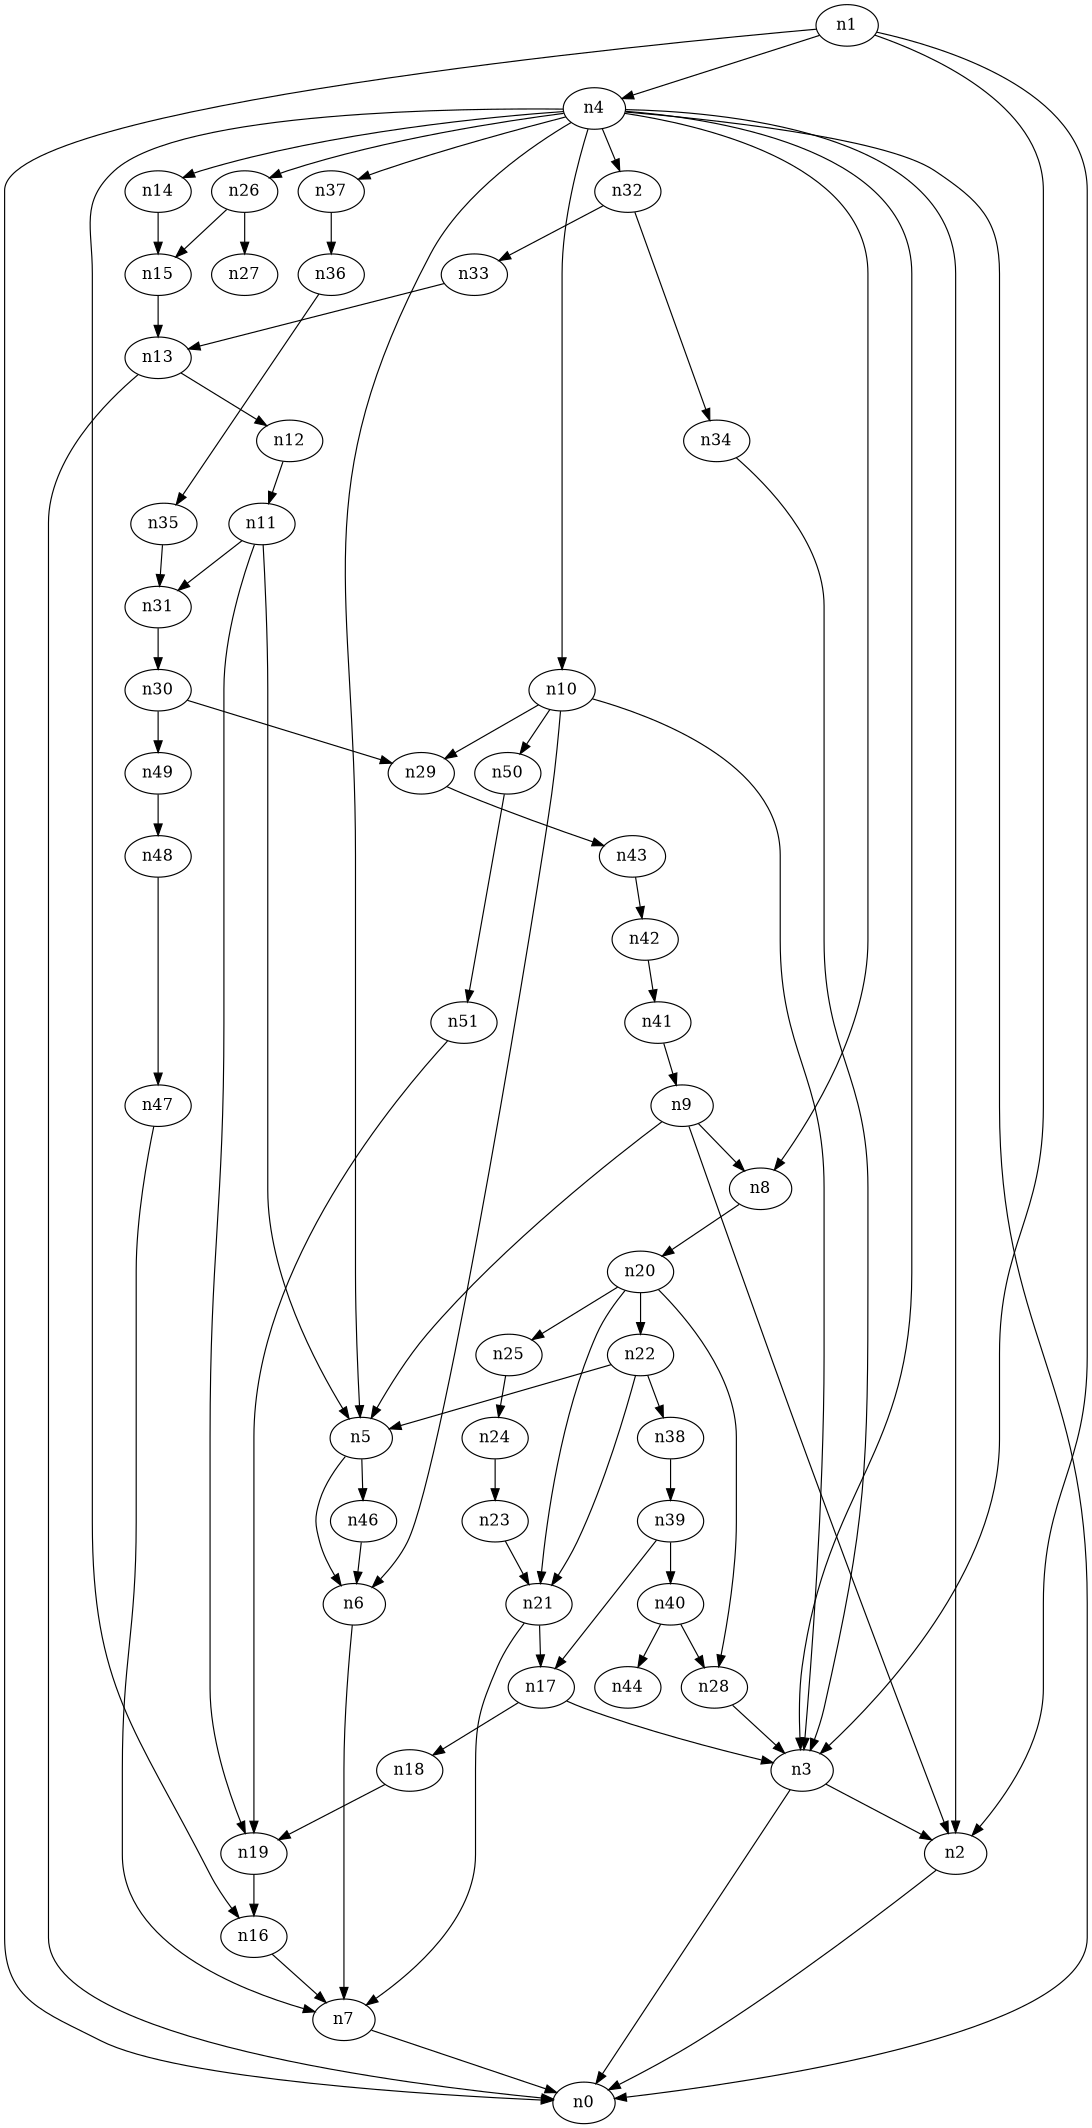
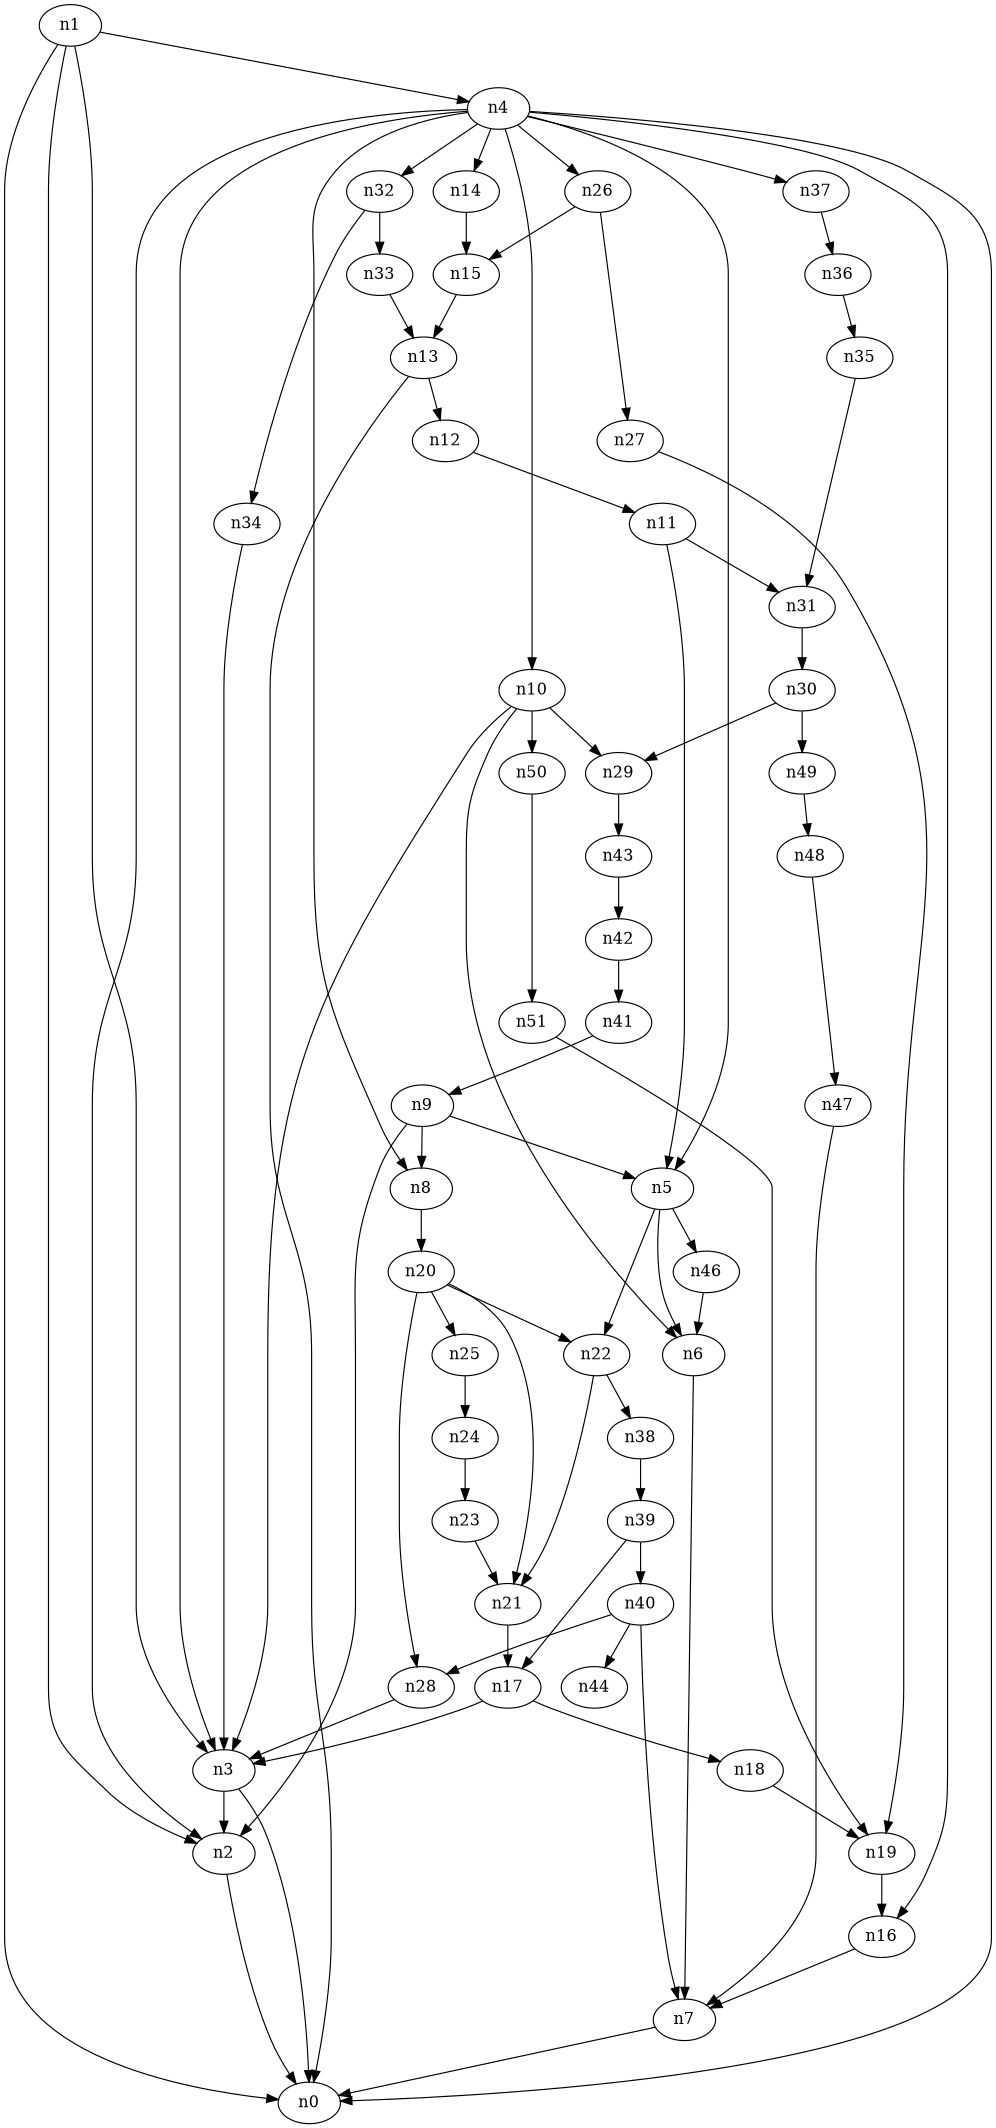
  digraph {
    n1
    n0
    n2
    n3
    n4
    n5
    n8
    n10
    n14
    n16
    n26
    n32
    n37
    n6
    n46
    n20
    n29
    n50
    n15
    n7
    n27
    n33
    n34
    n36
    n21
    n22
    n25
    n28
    n43
    n51
    n13
    n19
    n35
    n17
    n38
    n24
    n9
    n42
    n11
    n31
    n30
    n49
    n12
    n18
    n39
    n23
    n40
    n41
    n48
    n47
    n44
    n1 -> n0
    n1 -> n2
    n1 -> n3
    n1 -> n4
    n2 -> n0
    n3 -> n0
    n3 -> n2
    n4 -> n0
    n4 -> n2
    n4 -> n3
    n4 -> n5
    n4 -> n8
    n4 -> n10
    n4 -> n14
    n4 -> n16
    n4 -> n26
    n4 -> n32
    n4 -> n37
    n5 -> n6
    n5 -> n46
    n8 -> n20
    n10 -> n3
    n10 -> n6
    n10 -> n29
    n10 -> n50
    n14 -> n15
    n16 -> n7
    n26 -> n15
    n26 -> n27
    n32 -> n33
    n32 -> n34
    n37 -> n36
    n6 -> n7
    n46 -> n6
    n20 -> n21
    n20 -> n22
    n20 -> n25
    n20 -> n28
    n29 -> n43
    n50 -> n51
    n15 -> n13
    n7 -> n0
-   n11 -> n19
+   n27 -> n19
    n33 -> n13
    n34 -> n3
    n36 -> n35
    n21 -> n17
-   n22 -> n5
+   n5 -> n22
    n22 -> n21
    n22 -> n38
    n25 -> n24
    n28 -> n3
    n43 -> n42
    n51 -> n19
    n13 -> n0
    n13 -> n12
    n19 -> n16
    n35 -> n31
    n17 -> n3
    n17 -> n18
    n38 -> n39
    n24 -> n23
    n9 -> n2
    n9 -> n5
    n9 -> n8
    n42 -> n41
    n11 -> n5
    n11 -> n31
    n31 -> n30
    n30 -> n29
    n30 -> n49
    n49 -> n48
    n12 -> n11
    n18 -> n19
    n39 -> n17
    n39 -> n40
    n23 -> n21
-   n21 -> n7
+   n40 -> n7
    n40 -> n28
    n40 -> n44
    n41 -> n9
    n48 -> n47
    n47 -> n7
  }
